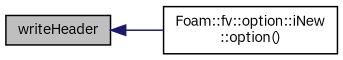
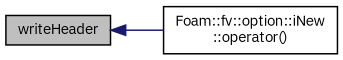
  digraph {
    rankdir=LR
    fontname="IBM Plex Sans"
    node [color=black fontname="IBM Plex Sans" fontsize=10 shape=record]
    n1 [fillcolor=grey75 fontcolor=black height=0.2 label=writeHeader style=filled width=0.4]
-   n2 [height=0.2 label="Foam::fv::option::iNew\l::option()" width=0.4]
+   n2 [height=0.2 label="Foam::fv::option::iNew\l::operator()" width=0.4]
    n1 -> n2 [color=midnightblue dir=back fontname="IBM Plex Sans" fontsize=10 labelfontname=FreeSans labelfontsize=10 style=solid]
  }
